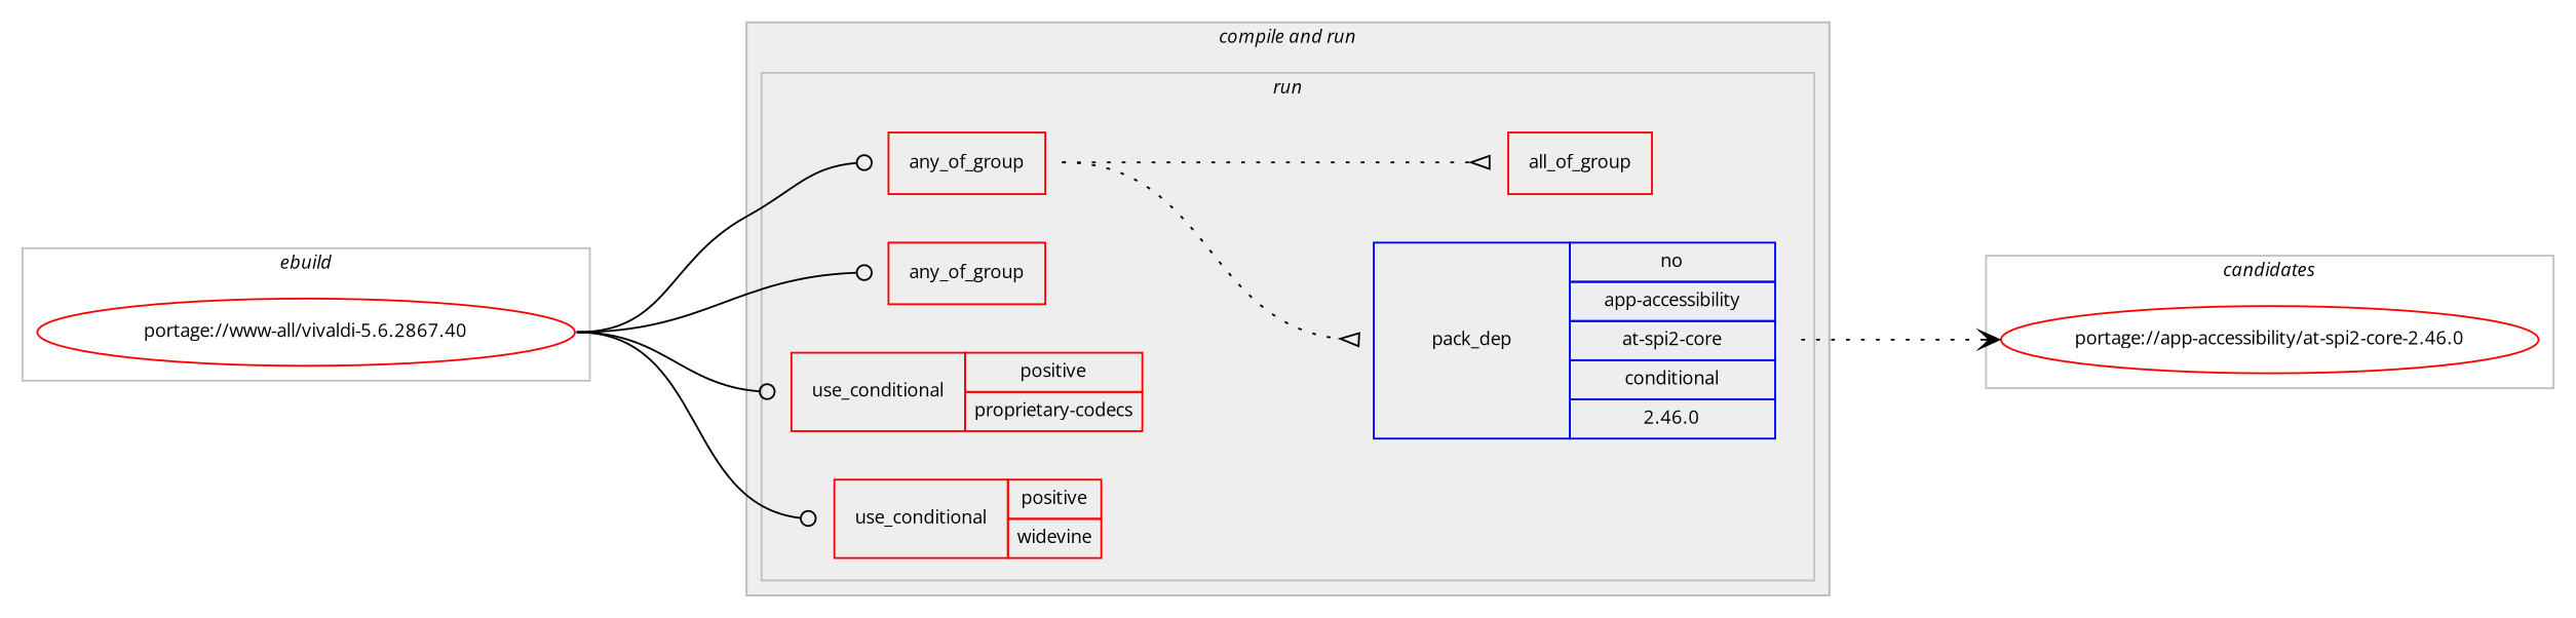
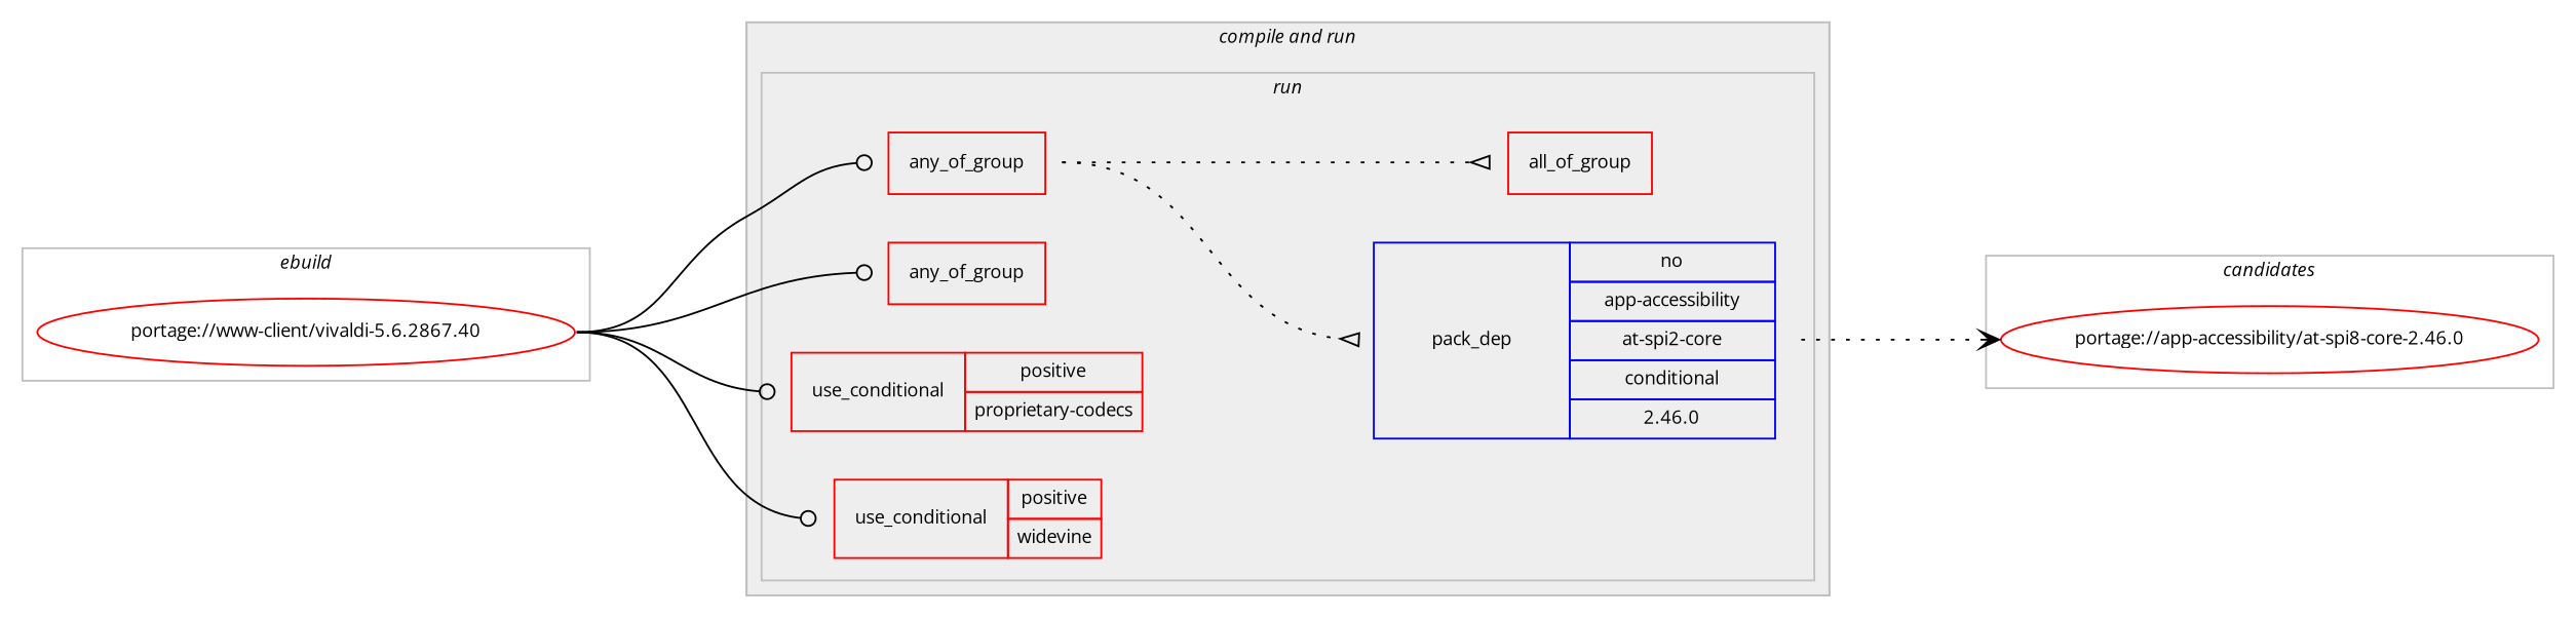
  digraph {
    compound=true
    concentrate=true
    fontname="Open Sans"
    fontsize=10
    newrank=true
    rankdir=LR
    ranksep=1.5
    node [color=red fontname="Open Sans" fontsize=10 shape=none]
    edge [arrowhead=odot fontname="Open Sans" headport=w style=solid tailport=e weight=20]
-   n1 [label="portage://www-all/vivaldi-5.6.2867.40" width=4 shape=""]
+   n1 [label="portage://www-client/vivaldi-5.6.2867.40" width=4 shape=""]
    n2 [color=blue label=<<TABLE BORDER="0" CELLBORDER="1" CELLSPACING="0" CELLPADDING="4" WIDTH="220"><TR><TD ROWSPAN="6" CELLPADDING="30">pack_dep</TD></TR><TR><TD WIDTH="110">no</TD></TR><TR><TD>app-accessibility</TD></TR><TR><TD>at-spi2-core</TD></TR><TR><TD>conditional</TD></TR><TR><TD>2.46.0</TD></TR></TABLE>>]
    n3 [label=<<TABLE BORDER="0" CELLBORDER="1" CELLSPACING="0" CELLPADDING="4"><TR><TD CELLPADDING="10">all_of_group</TD></TR></TABLE>>]
    n4 [label=<<TABLE BORDER="0" CELLBORDER="1" CELLSPACING="0" CELLPADDING="4"><TR><TD CELLPADDING="10">any_of_group</TD></TR></TABLE>>]
    n5 [label=<<TABLE BORDER="0" CELLBORDER="1" CELLSPACING="0" CELLPADDING="4"><TR><TD CELLPADDING="10">any_of_group</TD></TR></TABLE>>]
    n6 [label=<<TABLE BORDER="0" CELLBORDER="1" CELLSPACING="0" CELLPADDING="4"><TR><TD ROWSPAN="3" CELLPADDING="10">use_conditional</TD></TR><TR><TD>positive</TD></TR><TR><TD>proprietary-codecs</TD></TR></TABLE>>]
    n7 [label=<<TABLE BORDER="0" CELLBORDER="1" CELLSPACING="0" CELLPADDING="4"><TR><TD ROWSPAN="3" CELLPADDING="10">use_conditional</TD></TR><TR><TD>positive</TD></TR><TR><TD>widevine</TD></TR></TABLE>>]
-   n8 [label="portage://app-accessibility/at-spi2-core-2.46.0" width=4 shape=""]
+   n8 [label="portage://app-accessibility/at-spi8-core-2.46.0" width=4 shape=""]
    subgraph cluster_1 {
      color=gray
      label=<<i>ebuild</i>>
      rank=same
      n1
    }
    subgraph cluster_2 {
      color=gray
      label=<<i>dependencies</i>>
      subgraph cluster_3 {
        color=gray
        fillcolor="#eeeeee"
        label=<<i>compile</i>>
        style=filled
      }
      subgraph cluster_4 {
        color=gray
        fillcolor="#eeeeee"
        label=<<i>compile and run</i>>
        style=filled
      }
      subgraph cluster_5 {
        color=gray
        fillcolor="#eeeeee"
        label=<<i>run</i>>
        style=filled
        subgraph sub_6 {
          color=gray
          fillcolor="#eeeeee"
          label=<<i>run</i>>
          style=filled
          n4
          subgraph sub_7 {
            color=gray
            fillcolor="#eeeeee"
            label=<<i>run</i>>
            style=filled
            n2
          }
          subgraph sub_8 {
            color=gray
            fillcolor="#eeeeee"
            label=<<i>run</i>>
            style=filled
            n3
          }
        }
        subgraph sub_9 {
          color=gray
          fillcolor="#eeeeee"
          label=<<i>run</i>>
          style=filled
          n5
        }
        subgraph sub_10 {
          color=gray
          fillcolor="#eeeeee"
          label=<<i>run</i>>
          style=filled
          n6
        }
        subgraph sub_11 {
          color=gray
          fillcolor="#eeeeee"
          label=<<i>run</i>>
          style=filled
          n7
        }
      }
    }
    subgraph cluster_12 {
      color=gray
      label=<<i>candidates</i>>
      rank=same
      subgraph sub_13 {
        color=black
        label=<<i>candidates</i>>
        nodesep=1
        rank=same
        n8
      }
    }
    n1 -> n4
    n1 -> n5
    n1 -> n6
    n1 -> n7
    n2 -> n8 [arrowhead=vee style=dotted weight=100]
    n4 -> n2 [arrowhead=oinv style=dotted]
    n4 -> n3 [arrowhead=oinv style=dotted]
  }
